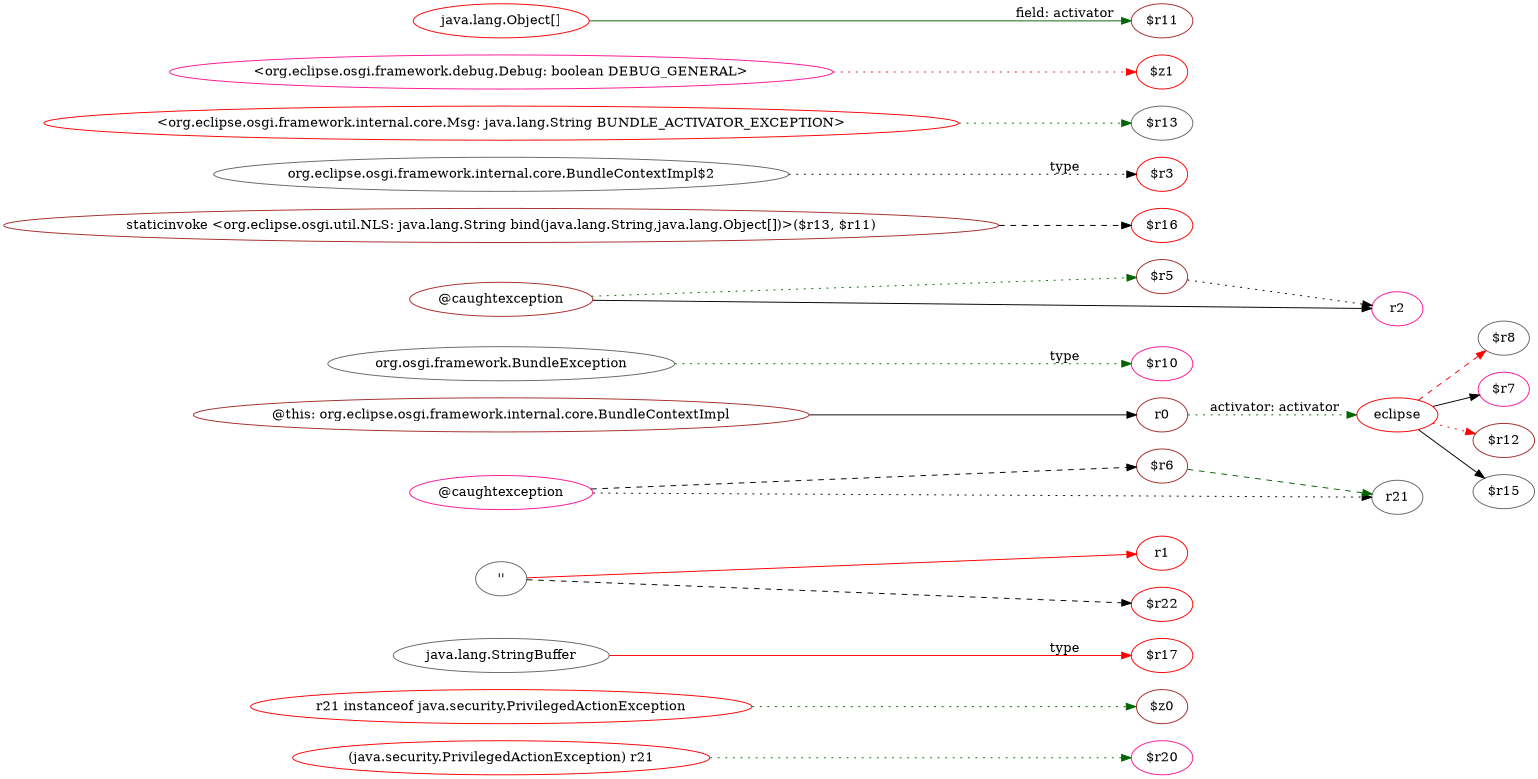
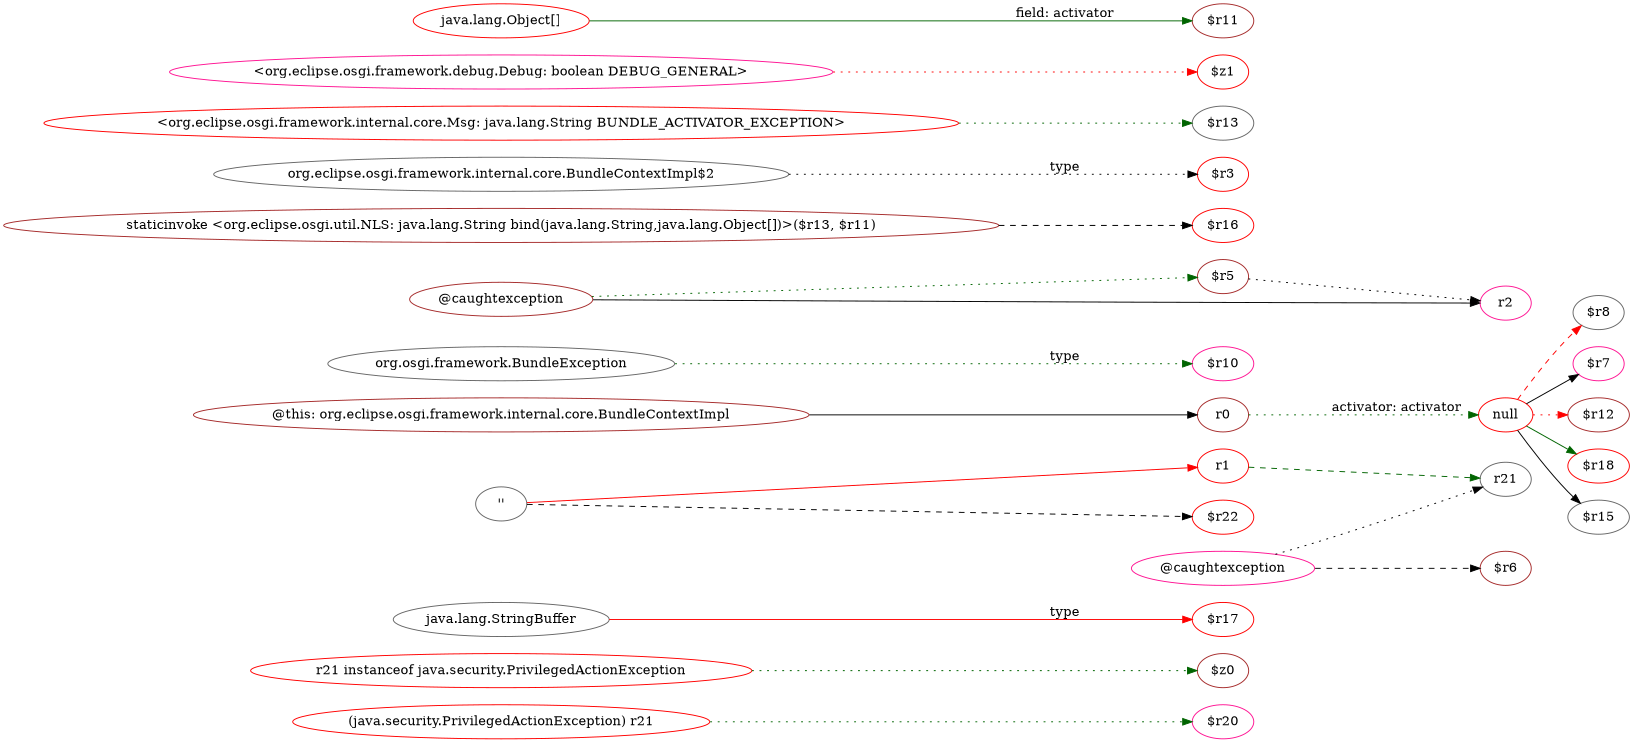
  digraph {
    rankdir=LR
    node [color=red]
    edge [color=black style=dotted]
    n1 [label="(java.security.PrivilegedActionException) r21"]
    n2 [color=deeppink label="$r20"]
    n3 [label="r21 instanceof java.security.PrivilegedActionException"]
    n4 [color=brown label="$z0"]
    n5 [color=gray40 label="java.lang.StringBuffer"]
    n6 [label="$r17"]
    n7 [color=gray40 label="''"]
    n8 [label=r1]
    n9 [label="$r22"]
    n10 [color=deeppink label="@caughtexception"]
    n11 [color=brown label="$r6"]
    n12 [color=gray40 label=r21]
-   n13 [label=eclipse]
+   n13 [label=null]
    n14 [color=gray40 label="$r8"]
    n15 [color=deeppink label="$r7"]
    n16 [color=brown label="$r12"]
+   n17 [label="$r18"]
    n18 [color=gray40 label="$r15"]
    n19 [color=gray40 label="org.osgi.framework.BundleException"]
    n20 [color=deeppink label="$r10"]
    n21 [color=brown label=r0]
    n22 [color=brown label="$r5"]
    n23 [color=deeppink label=r2]
    n24 [color=brown label="staticinvoke <org.eclipse.osgi.util.NLS: java.lang.String bind(java.lang.String,java.lang.Object[])>($r13, $r11)"]
    n25 [label="$r16"]
    n26 [color=brown label="@caughtexception"]
    n27 [color=brown label="@this: org.eclipse.osgi.framework.internal.core.BundleContextImpl"]
    n28 [color=gray40 label="org.eclipse.osgi.framework.internal.core.BundleContextImpl$2"]
    n29 [label="$r3"]
    n30 [label="<org.eclipse.osgi.framework.internal.core.Msg: java.lang.String BUNDLE_ACTIVATOR_EXCEPTION>"]
    n31 [color=gray40 label="$r13"]
    n32 [color=deeppink label="<org.eclipse.osgi.framework.debug.Debug: boolean DEBUG_GENERAL>"]
    n33 [label="$z1"]
    n34 [label="java.lang.Object[]"]
    n35 [color=brown label="$r11"]
    n1 -> n2 [color=darkgreen]
    n3 -> n4 [color=darkgreen]
    n5 -> n6 [color=red label=type style=solid]
    n7 -> n8 [color=red style=solid]
    n7 -> n9 [style=dashed]
    n10 -> n11 [style=dashed]
    n10 -> n12
-   n11 -> n12 [color=darkgreen style=dashed]
+   n8 -> n12 [color=darkgreen style=dashed]
    n13 -> n14 [color=red style=dashed]
    n13 -> n15 [style=solid]
    n13 -> n16 [color=red]
+   n13 -> n17 [color=darkgreen style=solid]
    n13 -> n18 [style=solid]
    n19 -> n20 [color=darkgreen label=type]
    n21 -> n13 [color=darkgreen label="activator: activator"]
    n22 -> n23
    n24 -> n25 [style=dashed]
    n26 -> n22 [color=darkgreen]
    n26 -> n23 [style=solid]
    n27 -> n21 [style=solid]
    n28 -> n29 [label=type]
    n30 -> n31 [color=darkgreen]
    n32 -> n33 [color=red]
    n34 -> n35 [color=darkgreen label="field: activator" style=solid]
  }
